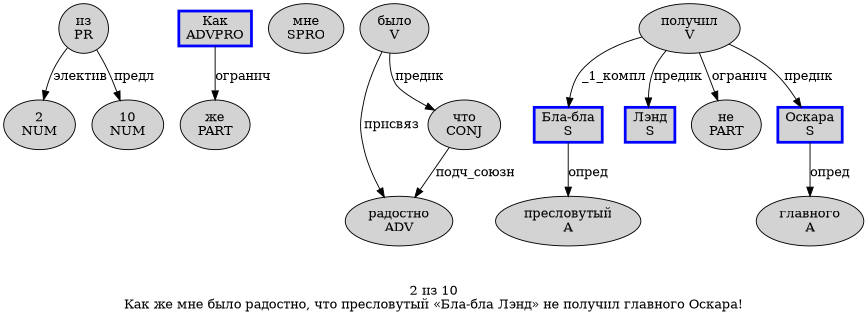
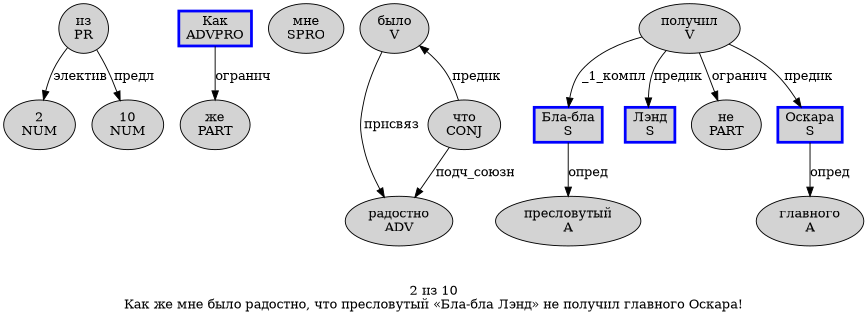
  digraph {
    label="2 из 10\nКак же мне было радостно, что пресловутый «Бла-бла Лэнд» не получил главного Оскара!"
    node [fillcolor=lightgray penwidth=1 shape=ellipse style=filled]
    n1 [label="2\nNUM"]
    n2 [label="из\nPR"]
    n3 [label="10\nNUM"]
    n4 [color=blue label="Как\nADVPRO" penwidth=3 shape=box]
    n5 [label="же\nPART"]
    n6 [label="мне\nSPRO"]
    n7 [label="было\nV"]
    n8 [label="радостно\nADV"]
    n9 [label="что\nCONJ"]
    n10 [label="получил\nV"]
    n11 [color=blue label="Бла-бла\nS" penwidth=3 shape=box]
    n12 [color=blue label="Лэнд\nS" penwidth=3 shape=box]
    n13 [label="не\nPART"]
    n14 [color=blue label="Оскара\nS" penwidth=3 shape=box]
    n15 [label="пресловутый\nA"]
    n16 [label="главного\nA"]
    n2 -> n1 [label="электив"]
    n2 -> n3 [label="предл"]
    n4 -> n5 [label="огранич"]
    n7 -> n8 [label="присвяз"]
-   n7 -> n9 [label="предик"]
+   n9 -> n7 [label="предик"]
    n9 -> n8 [label="подч_союзн"]
    n10 -> n11 [label="_1_компл"]
    n10 -> n12 [label="предик"]
    n10 -> n13 [label="огранич"]
    n10 -> n14 [label="предик"]
    n11 -> n15 [label="опред"]
    n14 -> n16 [label="опред"]
  }
